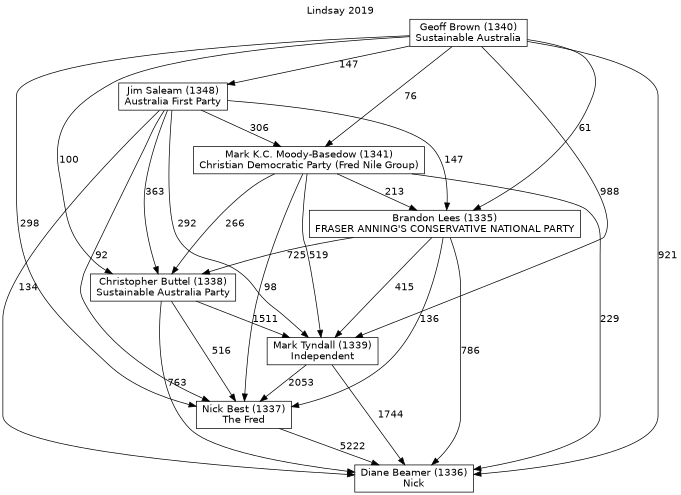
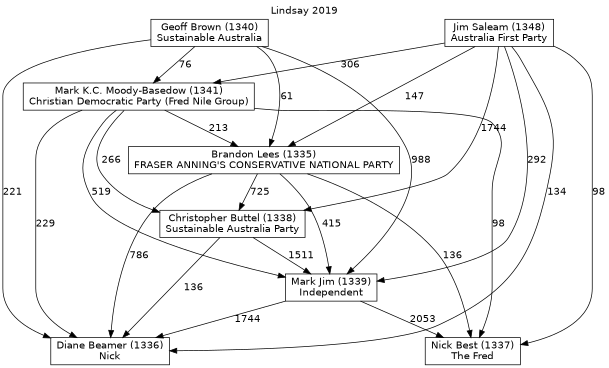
  digraph {
    fontname="DejaVu Sans"
    label="Lindsay 2019"
    labelloc=t
    mclimit=10
    node [fontname="DejaVu Sans" shape=box]
    edge [fontname="DejaVu Sans"]
    n1 [label="Brandon Lees (1335)\nFRASER ANNING'S CONSERVATIVE NATIONAL PARTY"]
    n2 [label="Christopher Buttel (1338)\nSustainable Australia Party"]
    n3 [label="Diane Beamer (1336)\nNick"]
-   n4 [label="Mark Tyndall (1339)\nIndependent"]
+   n4 [label="Mark Jim (1339)\nIndependent"]
    n5 [label="Nick Best (1337)\nThe Fred"]
    n6 [label="Geoff Brown (1340)\nSustainable Australia"]
    n7 [label="Jim Saleam (1348)\nAustralia First Party"]
    n8 [label="Mark K.C. Moody-Basedow (1341)\nChristian Democratic Party (Fred Nile Group)"]
    n1 -> n2 [label=725]
    n1 -> n3 [label=786]
    n1 -> n4 [label=415]
    n1 -> n5 [label=136]
-   n2 -> n3 [label=763]
+   n2 -> n3 [label=136]
    n2 -> n4 [label=1511]
-   n2 -> n5 [label=516]
    n4 -> n3 [label=1744]
    n4 -> n5 [label=2053]
-   n5 -> n3 [label=5222]
    n6 -> n1 [label=61]
-   n6 -> n2 [label=100]
-   n6 -> n3 [label=921]
+   n6 -> n3 [label=221]
    n6 -> n4 [label=988]
-   n6 -> n5 [label=298]
-   n6 -> n7 [label=147]
    n6 -> n8 [label=76]
    n7 -> n1 [label=147]
-   n7 -> n2 [label=363]
+   n7 -> n2 [label=1744]
    n7 -> n3 [label=134]
    n7 -> n4 [label=292]
-   n7 -> n5 [label=92]
+   n7 -> n5 [label=98]
    n7 -> n8 [label=306]
    n8 -> n1 [label=213]
    n8 -> n2 [label=266]
    n8 -> n3 [label=229]
    n8 -> n4 [label=519]
    n8 -> n5 [label=98]
  }
